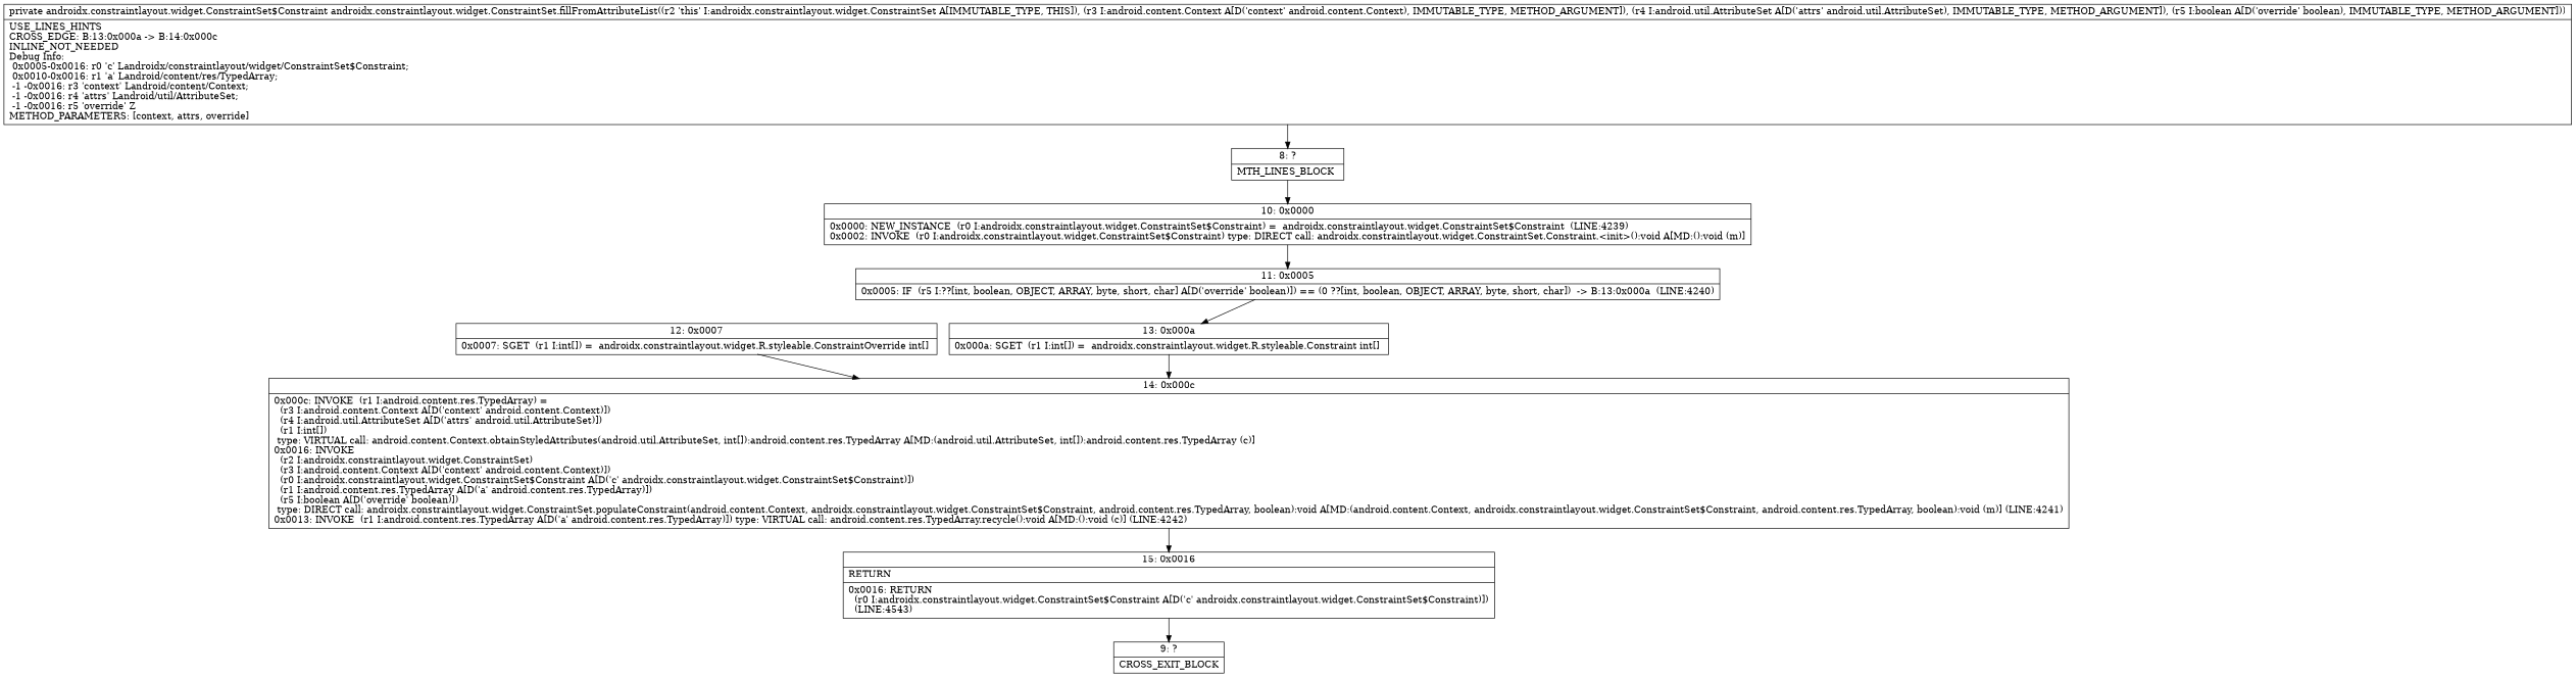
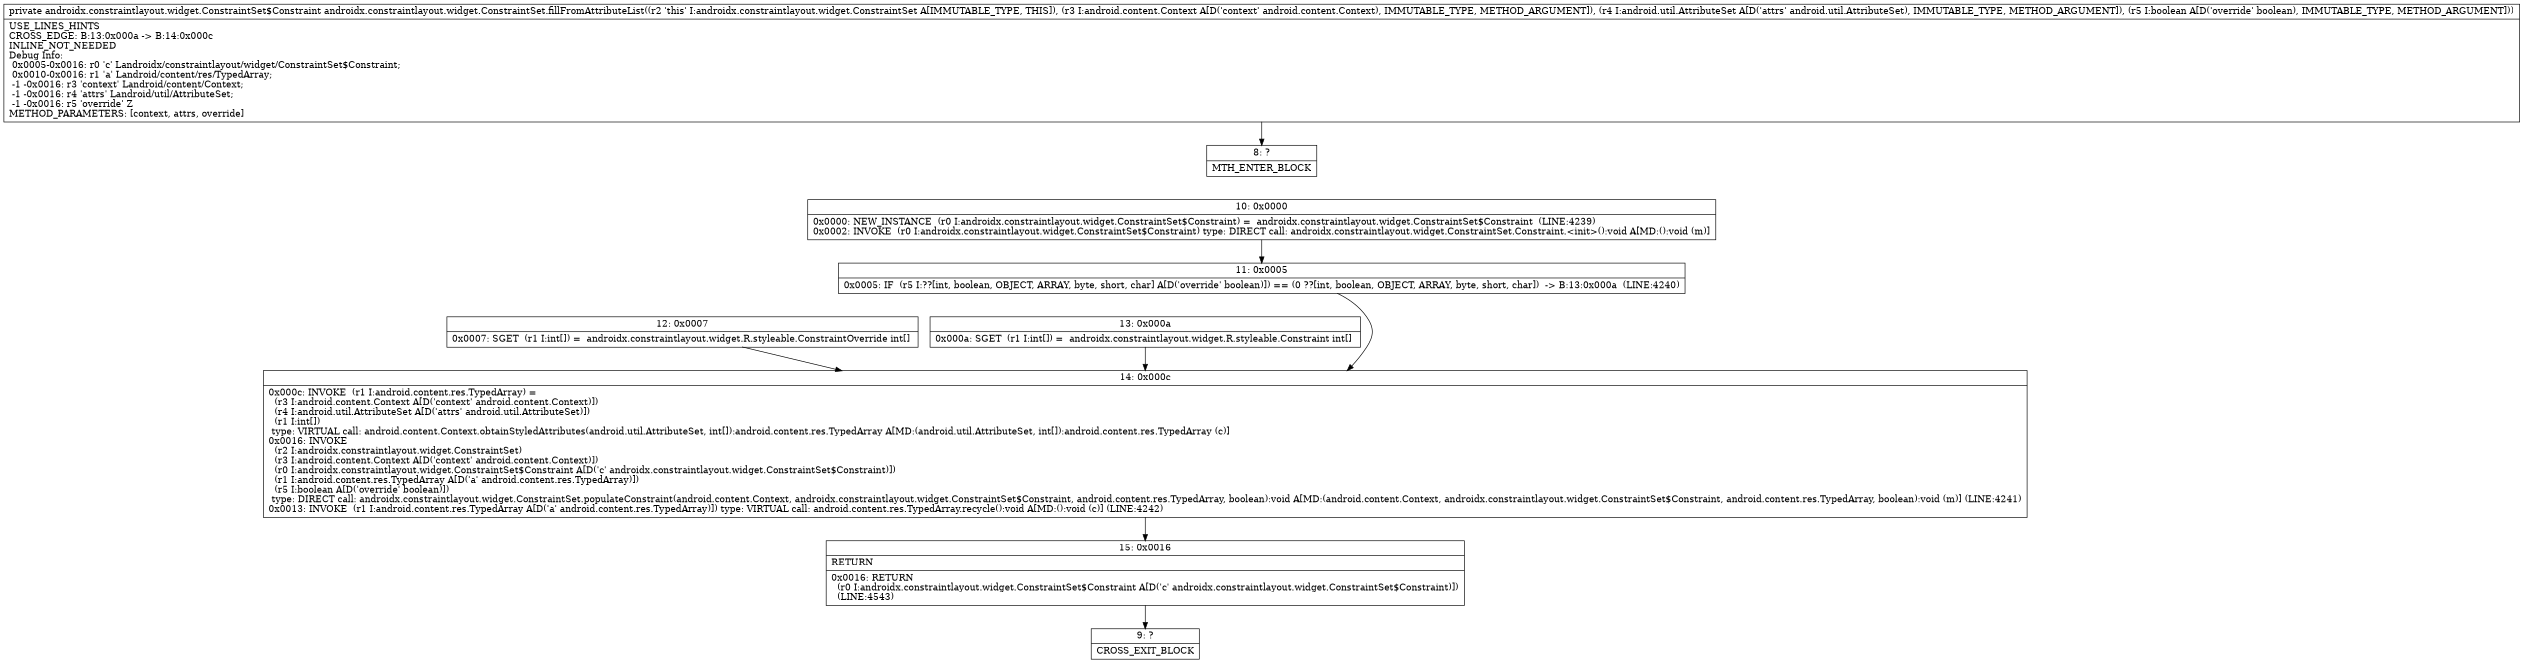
  digraph {
    node [shape=record]
-   n1 [label="{8\:\ ?|MTH_LINES_BLOCK\l}"]
+   n1 [label="{8\:\ ?|MTH_ENTER_BLOCK\l}"]
    n2 [label="{10\:\ 0x0000|0x0000: NEW_INSTANCE  (r0 I:androidx.constraintlayout.widget.ConstraintSet$Constraint) =  androidx.constraintlayout.widget.ConstraintSet$Constraint  (LINE:4239)\l0x0002: INVOKE  (r0 I:androidx.constraintlayout.widget.ConstraintSet$Constraint) type: DIRECT call: androidx.constraintlayout.widget.ConstraintSet.Constraint.\<init\>():void A[MD:():void (m)]\l}"]
    n3 [label="{11\:\ 0x0005|0x0005: IF  (r5 I:??[int, boolean, OBJECT, ARRAY, byte, short, char] A[D('override' boolean)]) == (0 ??[int, boolean, OBJECT, ARRAY, byte, short, char])  \-\> B:13:0x000a  (LINE:4240)\l}"]
    n4 [label="{13\:\ 0x000a|0x000a: SGET  (r1 I:int[]) =  androidx.constraintlayout.widget.R.styleable.Constraint int[] \l}"]
    n5 [label="{12\:\ 0x0007|0x0007: SGET  (r1 I:int[]) =  androidx.constraintlayout.widget.R.styleable.ConstraintOverride int[] \l}"]
    n6 [label="{14\:\ 0x000c|0x000c: INVOKE  (r1 I:android.content.res.TypedArray) = \l  (r3 I:android.content.Context A[D('context' android.content.Context)])\l  (r4 I:android.util.AttributeSet A[D('attrs' android.util.AttributeSet)])\l  (r1 I:int[])\l type: VIRTUAL call: android.content.Context.obtainStyledAttributes(android.util.AttributeSet, int[]):android.content.res.TypedArray A[MD:(android.util.AttributeSet, int[]):android.content.res.TypedArray (c)]\l0x0016: INVOKE  \l  (r2 I:androidx.constraintlayout.widget.ConstraintSet)\l  (r3 I:android.content.Context A[D('context' android.content.Context)])\l  (r0 I:androidx.constraintlayout.widget.ConstraintSet$Constraint A[D('c' androidx.constraintlayout.widget.ConstraintSet$Constraint)])\l  (r1 I:android.content.res.TypedArray A[D('a' android.content.res.TypedArray)])\l  (r5 I:boolean A[D('override' boolean)])\l type: DIRECT call: androidx.constraintlayout.widget.ConstraintSet.populateConstraint(android.content.Context, androidx.constraintlayout.widget.ConstraintSet$Constraint, android.content.res.TypedArray, boolean):void A[MD:(android.content.Context, androidx.constraintlayout.widget.ConstraintSet$Constraint, android.content.res.TypedArray, boolean):void (m)] (LINE:4241)\l0x0013: INVOKE  (r1 I:android.content.res.TypedArray A[D('a' android.content.res.TypedArray)]) type: VIRTUAL call: android.content.res.TypedArray.recycle():void A[MD:():void (c)] (LINE:4242)\l}"]
    n7 [label="{15\:\ 0x0016|RETURN\l|0x0016: RETURN  \l  (r0 I:androidx.constraintlayout.widget.ConstraintSet$Constraint A[D('c' androidx.constraintlayout.widget.ConstraintSet$Constraint)])\l  (LINE:4543)\l}"]
    n8 [label="{9\:\ ?|CROSS_EXIT_BLOCK\l}"]
    n9 [label="{private androidx.constraintlayout.widget.ConstraintSet$Constraint androidx.constraintlayout.widget.ConstraintSet.fillFromAttributeList((r2 'this' I:androidx.constraintlayout.widget.ConstraintSet A[IMMUTABLE_TYPE, THIS]), (r3 I:android.content.Context A[D('context' android.content.Context), IMMUTABLE_TYPE, METHOD_ARGUMENT]), (r4 I:android.util.AttributeSet A[D('attrs' android.util.AttributeSet), IMMUTABLE_TYPE, METHOD_ARGUMENT]), (r5 I:boolean A[D('override' boolean), IMMUTABLE_TYPE, METHOD_ARGUMENT]))  | USE_LINES_HINTS\lCROSS_EDGE: B:13:0x000a \-\> B:14:0x000c\lINLINE_NOT_NEEDED\lDebug Info:\l  0x0005\-0x0016: r0 'c' Landroidx\/constraintlayout\/widget\/ConstraintSet$Constraint;\l  0x0010\-0x0016: r1 'a' Landroid\/content\/res\/TypedArray;\l  \-1 \-0x0016: r3 'context' Landroid\/content\/Context;\l  \-1 \-0x0016: r4 'attrs' Landroid\/util\/AttributeSet;\l  \-1 \-0x0016: r5 'override' Z\lMETHOD_PARAMETERS: [context, attrs, override]\l}"]
-   n1 -> n2
    n2 -> n3
-   n3 -> n4
+   n3 -> n6
    n4 -> n6
    n5 -> n6
    n6 -> n7
    n7 -> n8
    n9 -> n1
  }
